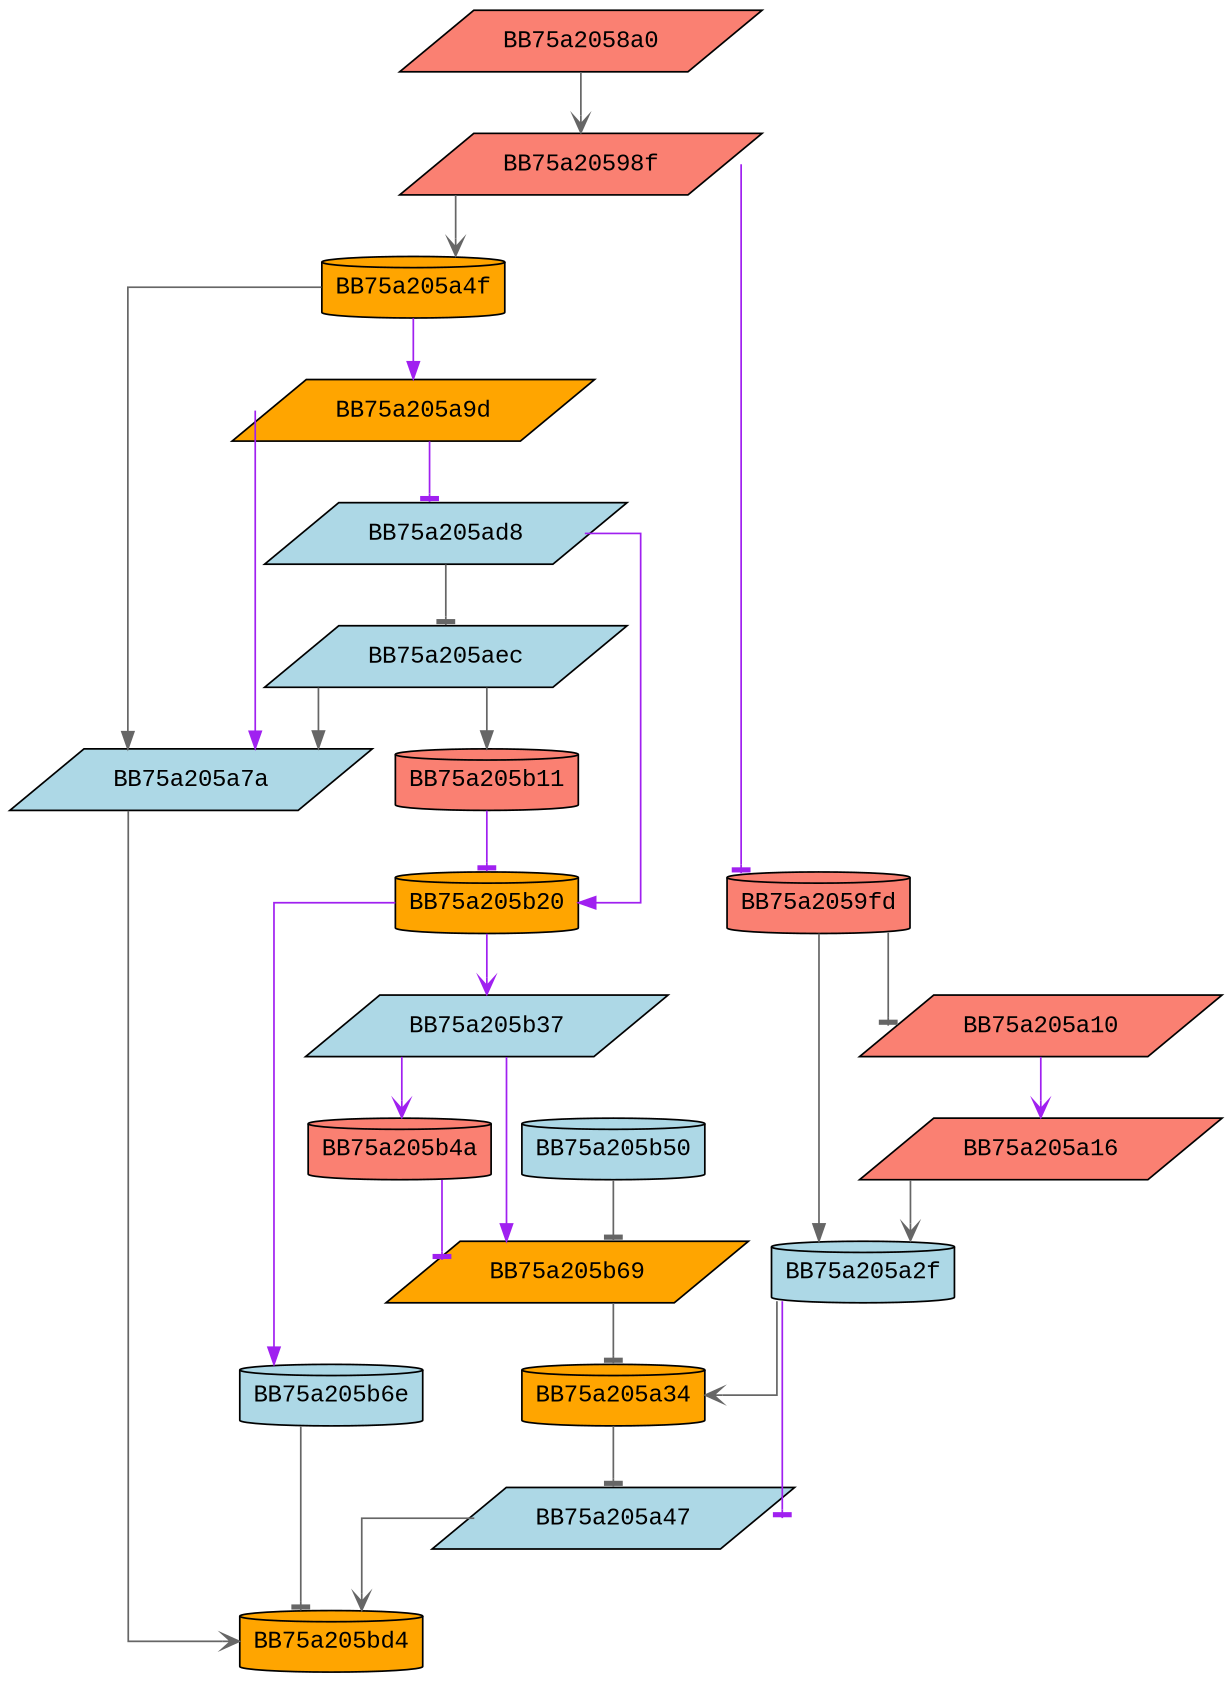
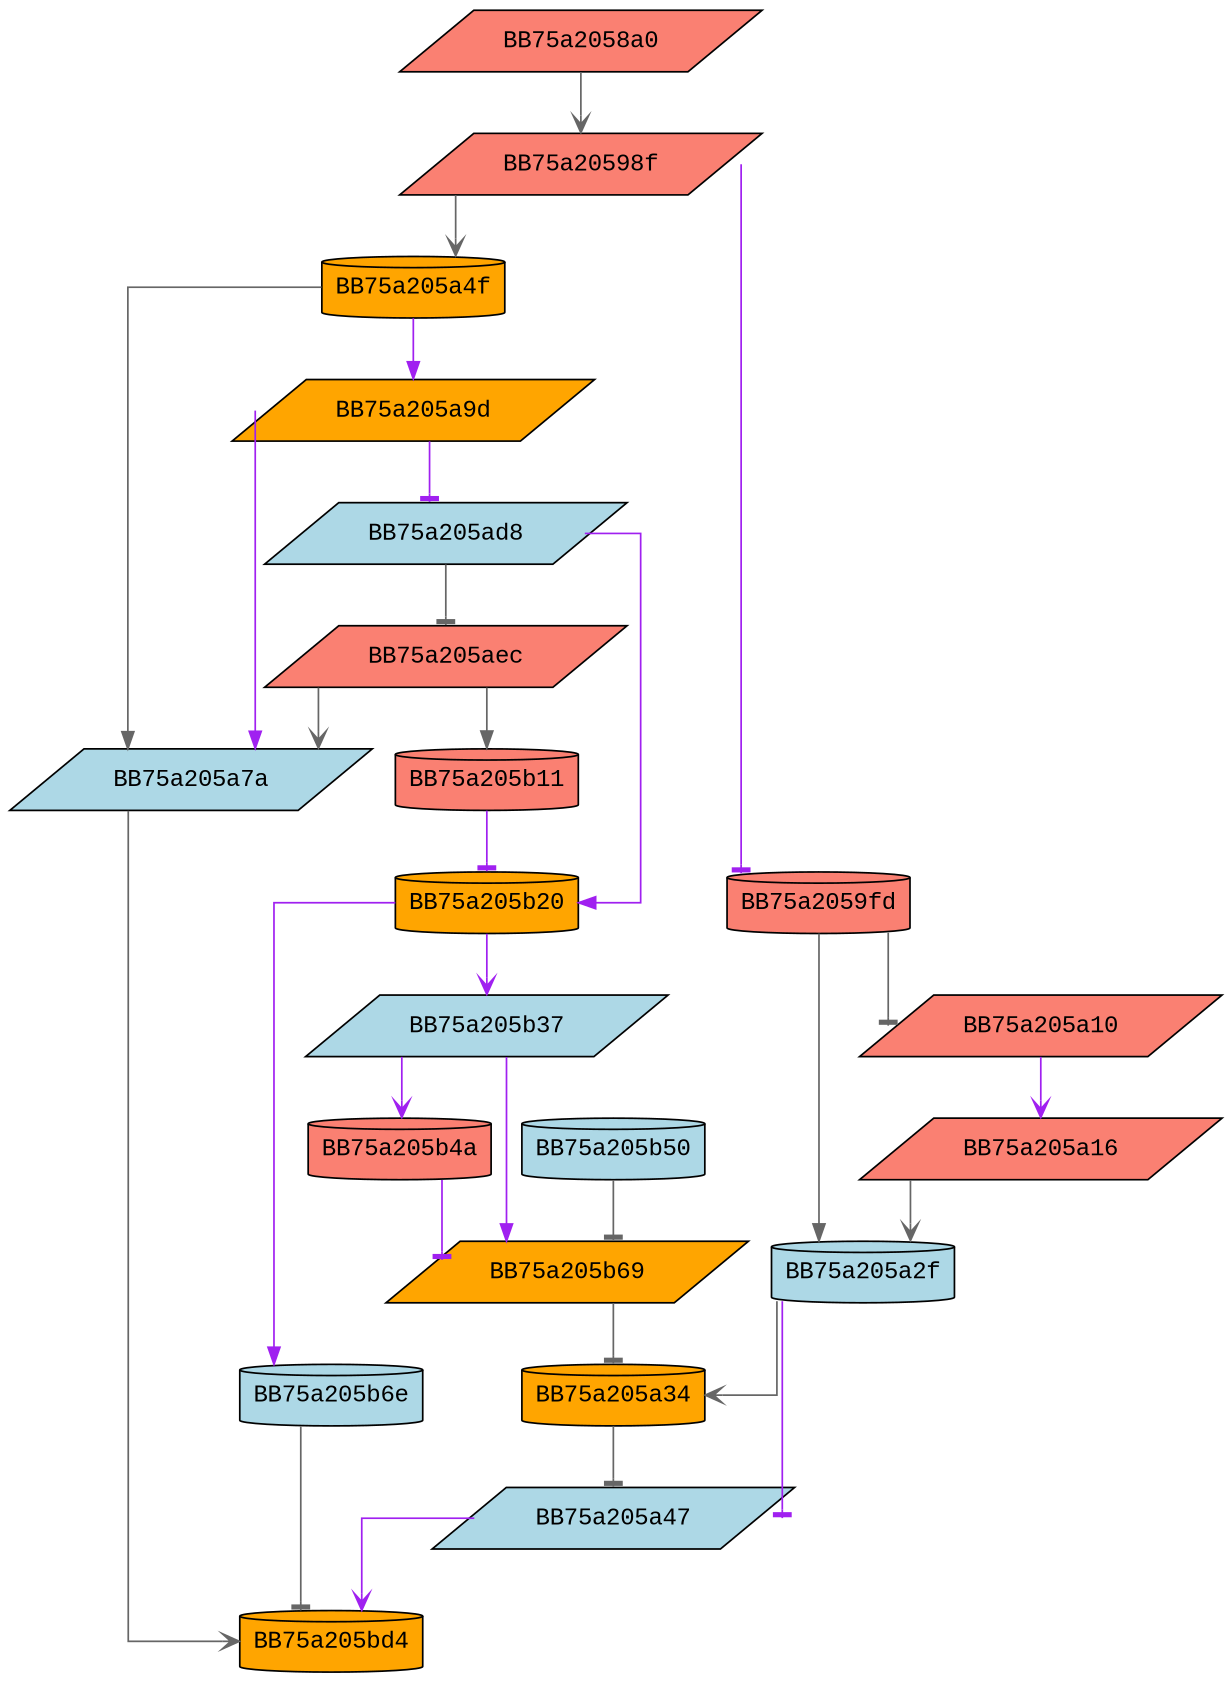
  digraph {
    fontname="Liberation Mono"
    splines=ortho
    node [fillcolor=salmon fontname="Liberation Mono" shape=parallelogram style=filled]
    edge [arrowhead=tee color=gray40 fontname="Liberation Mono"]
    BB75a2058a0
    BB75a20598f
    BB75a205a4f [fillcolor=orange shape=cylinder]
    BB75a2059fd [shape=cylinder]
    BB75a205a9d [fillcolor=orange]
    BB75a205a7a [fillcolor=lightblue]
    BB75a205a2f [fillcolor=lightblue shape=cylinder]
    BB75a205a10
    BB75a205ad8 [fillcolor=lightblue]
    BB75a205bd4 [fillcolor=orange shape=cylinder]
    BB75a205a47 [fillcolor=lightblue]
    BB75a205a34 [fillcolor=orange shape=cylinder]
    BB75a205a16
    BB75a205b20 [fillcolor=orange shape=cylinder]
-   BB75a205aec [fillcolor=lightblue]
+   BB75a205aec
    BB75a205b6e [fillcolor=lightblue shape=cylinder]
    BB75a205b37 [fillcolor=lightblue]
    BB75a205b11 [shape=cylinder]
    BB75a205b69 [fillcolor=orange]
    BB75a205b4a [shape=cylinder]
    BB75a205b50 [fillcolor=lightblue shape=cylinder]
    BB75a2058a0 -> BB75a20598f [arrowhead=vee]
    BB75a20598f -> BB75a205a4f [arrowhead=vee]
    BB75a20598f -> BB75a2059fd [color=purple]
    BB75a205a4f -> BB75a205a9d [arrowhead=normal color=purple]
    BB75a205a4f -> BB75a205a7a [arrowhead=normal]
    BB75a2059fd -> BB75a205a2f [arrowhead=normal]
    BB75a2059fd -> BB75a205a10
    BB75a205a9d -> BB75a205a7a [arrowhead=normal color=purple]
    BB75a205a9d -> BB75a205ad8 [color=purple]
    BB75a205a7a -> BB75a205bd4 [arrowhead=vee]
    BB75a205a2f -> BB75a205a47 [color=purple]
    BB75a205a2f -> BB75a205a34 [arrowhead=vee]
    BB75a205a10 -> BB75a205a16 [arrowhead=vee color=purple]
    BB75a205ad8 -> BB75a205b20 [arrowhead=normal color=purple]
    BB75a205ad8 -> BB75a205aec
-   BB75a205a47 -> BB75a205bd4 [arrowhead=vee]
+   BB75a205a47 -> BB75a205bd4 [arrowhead=vee color=purple]
    BB75a205a34 -> BB75a205a47
    BB75a205a16 -> BB75a205a2f [arrowhead=vee]
    BB75a205b20 -> BB75a205b6e [arrowhead=normal color=purple]
    BB75a205b20 -> BB75a205b37 [arrowhead=vee color=purple]
-   BB75a205aec -> BB75a205a7a [arrowhead=normal]
+   BB75a205aec -> BB75a205a7a [arrowhead=vee]
    BB75a205aec -> BB75a205b11 [arrowhead=normal]
    BB75a205b6e -> BB75a205bd4
    BB75a205b37 -> BB75a205b69 [arrowhead=normal color=purple]
    BB75a205b37 -> BB75a205b4a [arrowhead=vee color=purple]
    BB75a205b11 -> BB75a205b20 [color=purple]
    BB75a205b69 -> BB75a205a34
    BB75a205b4a -> BB75a205b69 [color=purple]
    BB75a205b50 -> BB75a205b69
  }
